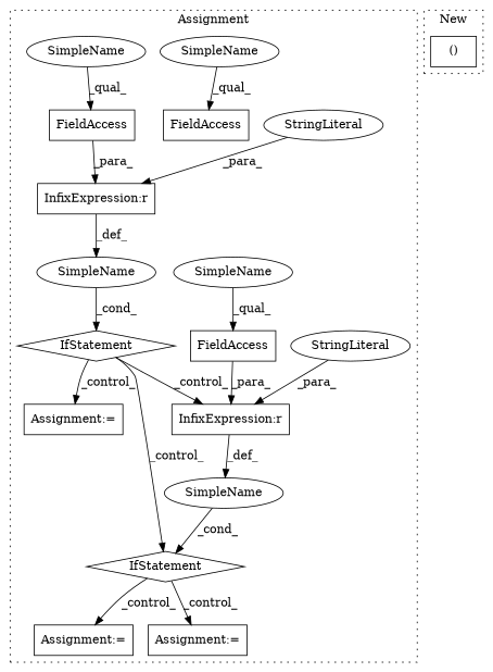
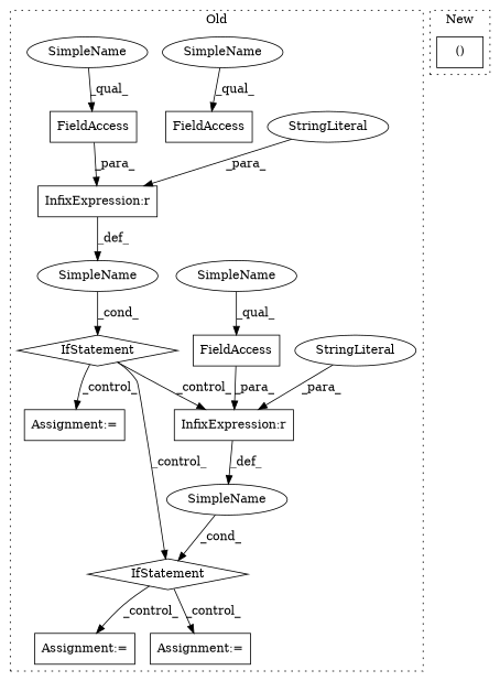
  digraph {
    node [a=42 l=4 shape=box]
    n1 [a=25 l="4,2" label=IfStatement s="7776,7804" shape=diamond]
    n2 [a=27 label="InfixExpression:r" s=7794]
    n3 [a=7 l=1 label="Assignment:=" s=8050]
    n4 [label=SimpleName shape=ellipse l=""]
    n5 [a=7 l=2 label="Assignment:=" s=7895]
    n6 [a=22 l=14 label=FieldAccess s=7780]
    n7 [a=25 l="4,2" label=IfStatement s="7943,7972" shape=diamond]
    n8 [label=SimpleName shape=ellipse l=""]
    n9 [a=27 label="InfixExpression:r" s=7961]
    n10 [a=22 l=14 label=FieldAccess s=7947]
    n11 [a=7 l=1 label="Assignment:=" s=7995]
    n12 [a=22 l=9 label=FieldAccess s=7852]
    n13 [a=45 l=7 label=StringLiteral s=7965 shape=ellipse]
    n14 [a=45 l=6 label=StringLiteral s=7798 shape=ellipse]
    n15 [l=5 label=SimpleName s=7852 shape=ellipse]
    n16 [label=SimpleName s=7947 shape=ellipse]
    n17 [label=SimpleName s=7780 shape=ellipse]
    n18 [a=106 l=23 label="()" s=7477]
    subgraph cluster_1 {
-     label=Assignment
+     label=Old
      style=dotted
      n1
      n2
      n3
      n4
      n5
      n6
      n7
      n8
      n9
      n10
      n11
      n12
      n13
      n14
      n15
      n16
      n17
    }
    subgraph cluster_2 {
      label=New
      style=dotted
      n18
    }
    n1 -> n5 [label=_control_]
    n1 -> n7 [label=_control_]
    n1 -> n9 [label=_control_]
    n2 -> n4 [label=_def_]
    n4 -> n1 [label=_cond_]
    n6 -> n2 [label=_para_]
    n7 -> n3 [label=_control_]
    n7 -> n11 [label=_control_]
    n8 -> n7 [label=_cond_]
    n9 -> n8 [label=_def_]
    n10 -> n9 [label=_para_]
    n13 -> n9 [label=_para_]
    n14 -> n2 [label=_para_]
    n15 -> n12 [label=_qual_]
    n16 -> n10 [label=_qual_]
    n17 -> n6 [label=_qual_]
  }
